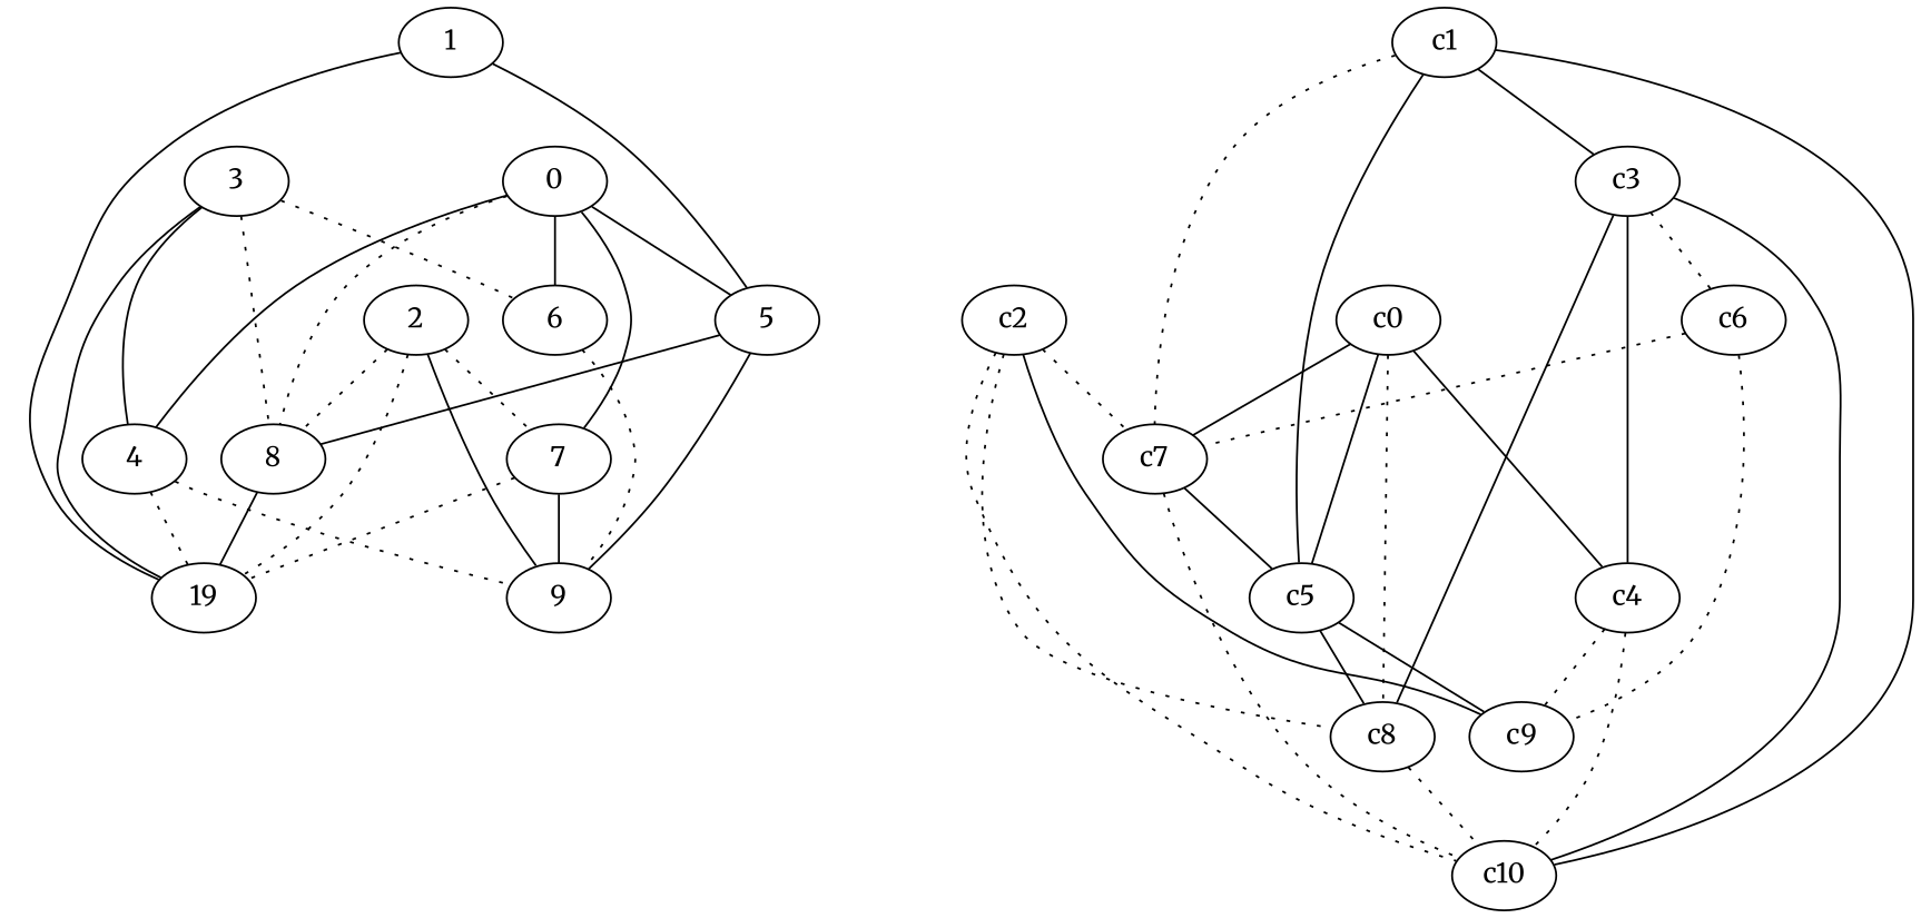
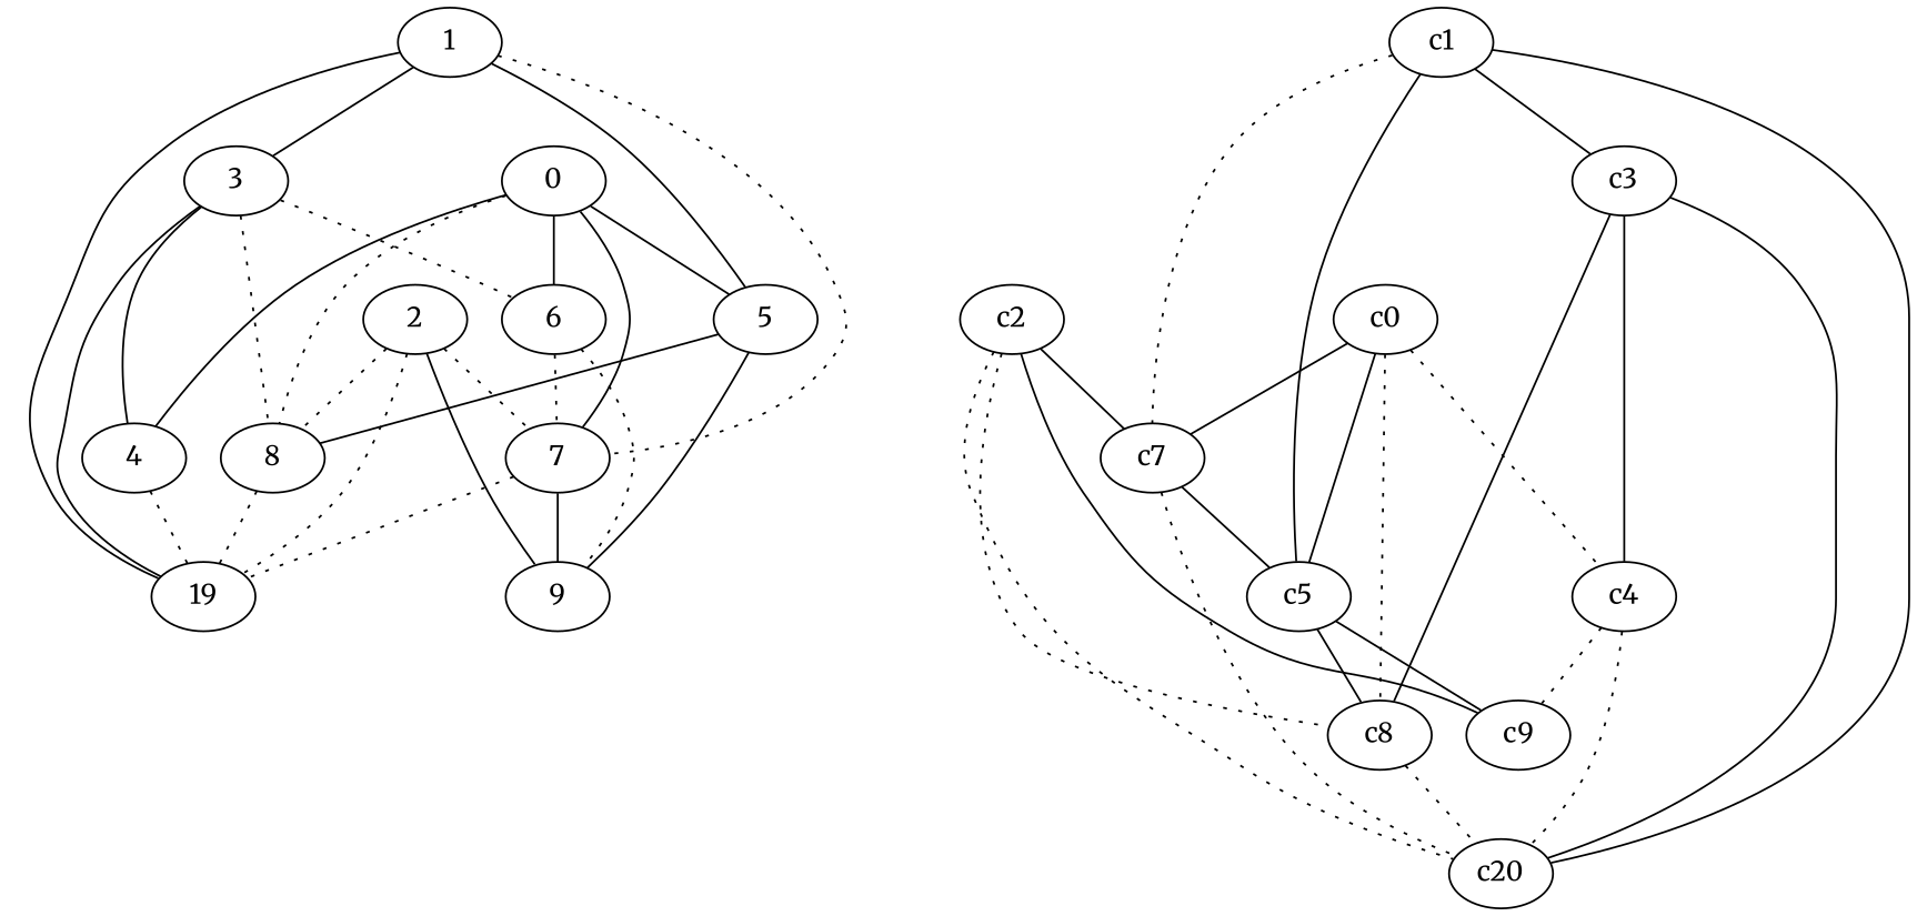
  graph {
    fontname=Merriweather
    node [fontname=Merriweather]
    edge [fontname=Merriweather]
    n1 [label=0]
    n2 [label=4]
    n3 [label=5]
    n4 [label=6]
    n5 [label=7]
    n6 [label=8]
    n7 [label=19]
    n8 [label=9]
    n9 [label=1]
    n10 [label=3]
    n11 [label=2]
    c0
    c4
    c5
    c7
    c8
-   c10
+   c10 [label=c20]
    c9
-   c6
    c1
    c3
    c2
    n1 -- n2
    n1 -- n3
    n1 -- n4
    n1 -- n5
    n1 -- n6 [style=dotted]
    n2 -- n7 [style=dotted]
-   n2 -- n8 [style=dotted]
    n3 -- n6
    n3 -- n8
+   n4 -- n5 [style=dotted]
    n4 -- n8 [style=dotted]
    n5 -- n7 [style=dotted]
    n5 -- n8
-   n6 -- n7 [style=solid]
+   n6 -- n7 [style=dotted]
    n9 -- n3
+   n9 -- n5 [style=dotted]
    n9 -- n7
+   n9 -- n10
    n10 -- n2
    n10 -- n4 [style=dotted]
    n10 -- n6 [style=dotted]
    n10 -- n7
    n11 -- n5 [style=dotted]
    n11 -- n6 [style=dotted]
    n11 -- n7 [style=dotted]
    n11 -- n8
-   c0 -- c4
+   c0 -- c4 [style=dotted]
    c0 -- c5
    c0 -- c7
    c0 -- c8 [style=dotted]
    c4 -- c10 [style=dotted]
    c4 -- c9 [style=dotted]
    c5 -- c8
    c5 -- c9
    c7 -- c5
    c7 -- c10 [style=dotted]
    c8 -- c10 [style=dotted]
-   c6 -- c7 [style=dotted]
-   c6 -- c9 [style=dotted]
    c1 -- c5
    c1 -- c7 [style=dotted]
    c1 -- c10
    c1 -- c3
    c3 -- c4
    c3 -- c8 [style=solid]
    c3 -- c10
-   c3 -- c6 [style=dotted]
-   c2 -- c7 [style=dotted]
+   c2 -- c7 [style=solid]
    c2 -- c8 [style=dotted]
    c2 -- c10 [style=dotted]
    c2 -- c9
  }
